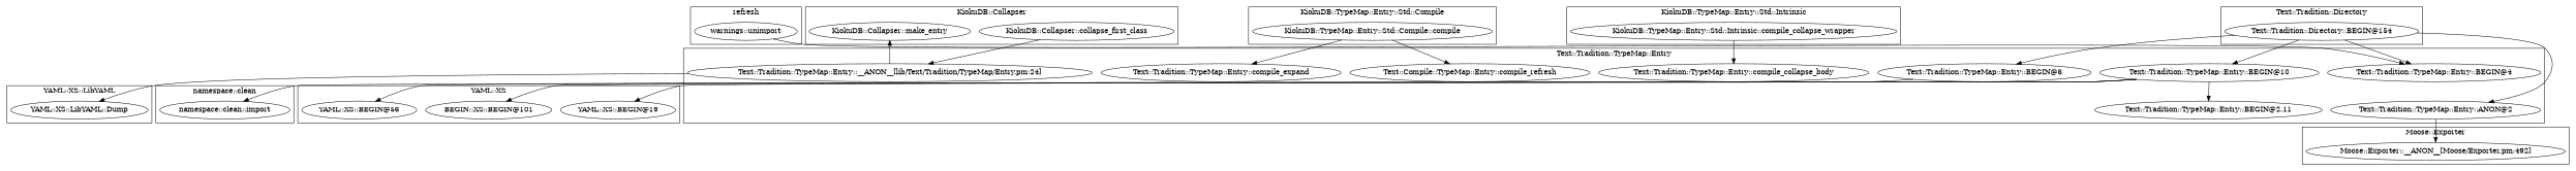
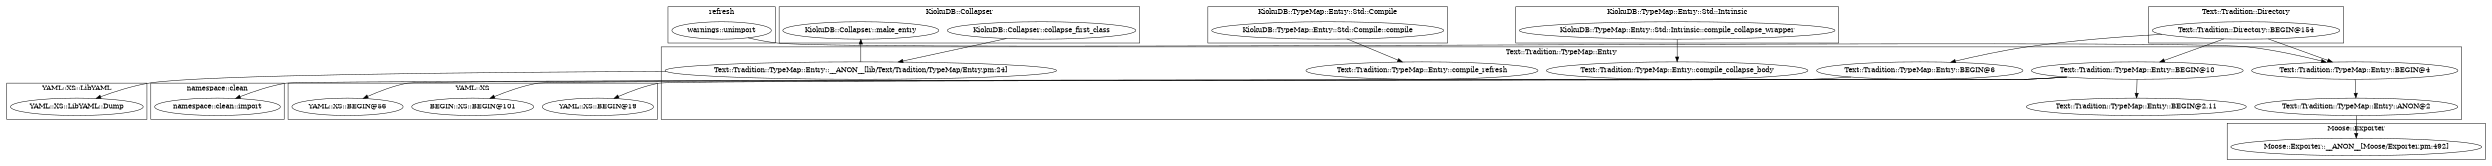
  digraph {
    "namespace::clean::import"
    "YAML::XS::BEGIN@56"
    "YAML::XS::BEGIN@19"
    n4 [label="BEGIN::XS::BEGIN@101"]
    "warnings::unimport"
    "KiokuDB::Collapser::collapse_first_class"
    "KiokuDB::Collapser::make_entry"
    "KiokuDB::TypeMap::Entry::Std::Compile::compile"
    "KiokuDB::TypeMap::Entry::Std::Intrinsic::compile_collapse_wrapper"
    "YAML::XS::LibYAML::Dump"
    "Text::Tradition::Directory::BEGIN@154"
    "Moose::Exporter::__ANON__[Moose/Exporter.pm:492]"
    "Text::Tradition::TypeMap::Entry::BEGIN@4"
-   "Text::Tradition::TypeMap::Entry::compile_refresh" [label="Text::Compile::TypeMap::Entry::compile_refresh"]
+   "Text::Tradition::TypeMap::Entry::compile_refresh"
    "Text::Tradition::TypeMap::Entry::__ANON__[lib/Text/Tradition/TypeMap/Entry.pm:24]"
-   "Text::Tradition::TypeMap::Entry::compile_expand"
    "Text::Tradition::TypeMap::Entry::compile_collapse_body"
    n18 [label="Text::Tradition::TypeMap::Entry::ANON@2"]
    "Text::Tradition::TypeMap::Entry::BEGIN@2.11"
    "Text::Tradition::TypeMap::Entry::BEGIN@6"
    "Text::Tradition::TypeMap::Entry::BEGIN@10"
    subgraph cluster_1 {
      label="namespace::clean"
      "namespace::clean::import"
    }
    subgraph cluster_2 {
      label="YAML::XS"
      "YAML::XS::BEGIN@56"
      "YAML::XS::BEGIN@19"
      n4
    }
    subgraph cluster_3 {
      label=refresh
      "warnings::unimport"
    }
    subgraph cluster_4 {
      label="KiokuDB::Collapser"
      "KiokuDB::Collapser::collapse_first_class"
      "KiokuDB::Collapser::make_entry"
    }
    subgraph cluster_5 {
      label="KiokuDB::TypeMap::Entry::Std::Compile"
      "KiokuDB::TypeMap::Entry::Std::Compile::compile"
    }
    subgraph cluster_6 {
      label="KiokuDB::TypeMap::Entry::Std::Intrinsic"
      "KiokuDB::TypeMap::Entry::Std::Intrinsic::compile_collapse_wrapper"
    }
    subgraph cluster_7 {
      label="YAML::XS::LibYAML"
      "YAML::XS::LibYAML::Dump"
    }
    subgraph cluster_8 {
      label="Text::Tradition::Directory"
      "Text::Tradition::Directory::BEGIN@154"
    }
    subgraph cluster_9 {
      label="Moose::Exporter"
      "Moose::Exporter::__ANON__[Moose/Exporter.pm:492]"
    }
    subgraph cluster_10 {
      label="Text::Tradition::TypeMap::Entry"
      "Text::Tradition::TypeMap::Entry::BEGIN@4"
      "Text::Tradition::TypeMap::Entry::compile_refresh"
      "Text::Tradition::TypeMap::Entry::__ANON__[lib/Text/Tradition/TypeMap/Entry.pm:24]"
-     "Text::Tradition::TypeMap::Entry::compile_expand"
      "Text::Tradition::TypeMap::Entry::compile_collapse_body"
      n18
      "Text::Tradition::TypeMap::Entry::BEGIN@2.11"
      "Text::Tradition::TypeMap::Entry::BEGIN@6"
      "Text::Tradition::TypeMap::Entry::BEGIN@10"
    }
    "warnings::unimport" -> "Text::Tradition::TypeMap::Entry::BEGIN@4"
    "KiokuDB::Collapser::collapse_first_class" -> "Text::Tradition::TypeMap::Entry::__ANON__[lib/Text/Tradition/TypeMap/Entry.pm:24]"
    "KiokuDB::TypeMap::Entry::Std::Compile::compile" -> "Text::Tradition::TypeMap::Entry::compile_refresh"
-   "KiokuDB::TypeMap::Entry::Std::Compile::compile" -> "Text::Tradition::TypeMap::Entry::compile_expand"
    "KiokuDB::TypeMap::Entry::Std::Intrinsic::compile_collapse_wrapper" -> "Text::Tradition::TypeMap::Entry::compile_collapse_body"
    "Text::Tradition::Directory::BEGIN@154" -> "Text::Tradition::TypeMap::Entry::BEGIN@4"
-   "Text::Tradition::Directory::BEGIN@154" -> n18
+   "Text::Tradition::TypeMap::Entry::BEGIN@4" -> n18
    "Text::Tradition::Directory::BEGIN@154" -> "Text::Tradition::TypeMap::Entry::BEGIN@6"
    "Text::Tradition::Directory::BEGIN@154" -> "Text::Tradition::TypeMap::Entry::BEGIN@10"
    "Text::Tradition::TypeMap::Entry::__ANON__[lib/Text/Tradition/TypeMap/Entry.pm:24]" -> "KiokuDB::Collapser::make_entry"
    "Text::Tradition::TypeMap::Entry::__ANON__[lib/Text/Tradition/TypeMap/Entry.pm:24]" -> "YAML::XS::LibYAML::Dump"
    n18 -> "Moose::Exporter::__ANON__[Moose/Exporter.pm:492]"
    "Text::Tradition::TypeMap::Entry::BEGIN@6" -> "namespace::clean::import"
    "Text::Tradition::TypeMap::Entry::BEGIN@10" -> "YAML::XS::BEGIN@56"
    "Text::Tradition::TypeMap::Entry::BEGIN@10" -> "YAML::XS::BEGIN@19"
    "Text::Tradition::TypeMap::Entry::BEGIN@10" -> n4
    "Text::Tradition::TypeMap::Entry::BEGIN@10" -> "Text::Tradition::TypeMap::Entry::BEGIN@2.11"
  }
